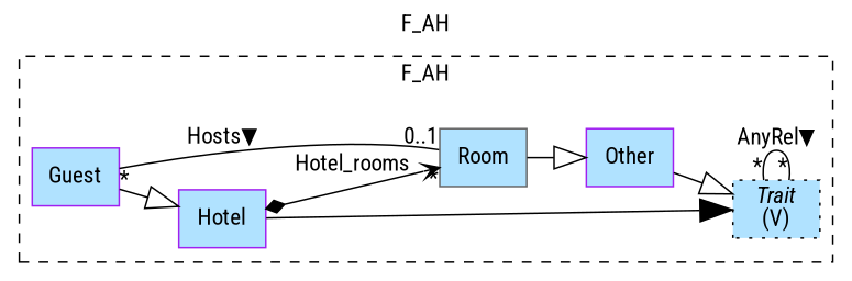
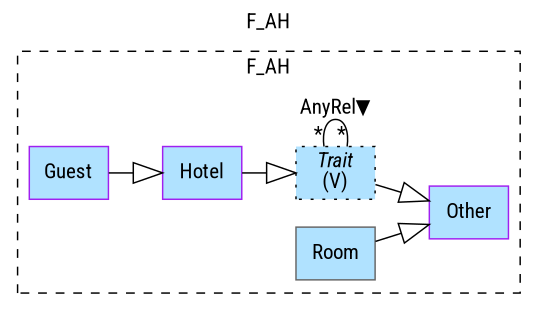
  digraph {
    fontname="Roboto Condensed"
    label=F_AH
    labelfontsize=12
    labelloc=tl
    rankdir=LR
    node [color=purple fillcolor=lightskyblue1 fontname="Roboto Condensed" shape=record style=filled]
    edge [arrowhead=onormal arrowsize=2.0 fontname="Roboto Condensed"]
    n1 [label=Guest]
    n2 [label=<{<I>Trait</I><br/>(V)}> style="filled,dotted" color=""]
    n3 [label=Other]
    n4 [color=gray40 label=Room]
    n5 [label=Hotel]
    subgraph cluster_1 {
      style=dashed
      n1
      n2
      n3
      n4
      n5
    }
    n1 -> n5
    n2 -> n2 [dir=none headlabel="*" label="AnyRel▼" taillabel="*" arrowhead="" arrowsize=""]
-   n3 -> n2
-   n4 -> n1 [dir=none headlabel="*" label="Hosts▼" taillabel="0..1" arrowhead="" arrowsize=""]
+   n2 -> n3
    n4 -> n3
-   n5 -> n2 [arrowhead=normal]
-   n5 -> n4 [arrowhead=vee arrowtail=diamond dir=both headlabel="*" label=Hotel_rooms arrowsize=""]
+   n5 -> n2
  }
